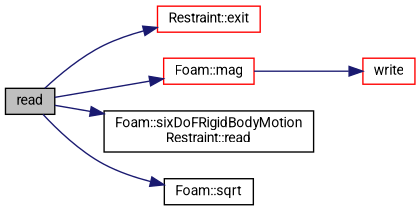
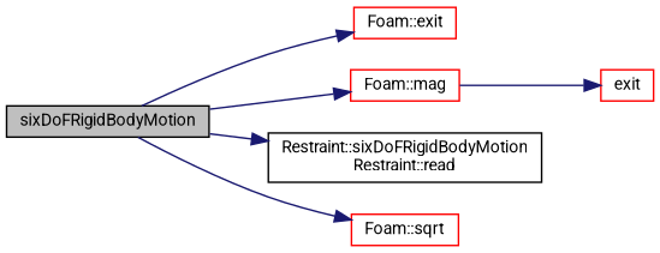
  digraph {
    fontname=Roboto
    rankdir=LR
    node [color=red fontname=Roboto fontsize=10 shape=record]
    edge [color=midnightblue fontname=Roboto fontsize=10 labelfontname=FreeSans labelfontsize=10 style=solid]
-   n1 [color=black fillcolor=grey75 fontcolor=black height=0.2 label=read style=filled width=0.4]
-   n2 [height=0.2 label="Restraint::exit" width=0.4]
+   n1 [color=black fillcolor=grey75 fontcolor=black height=0.2 label=sixDoFRigidBodyMotion style=filled width=0.4]
+   n2 [height=0.2 label="Foam::exit" width=0.4]
    n3 [height=0.2 label="Foam::mag" width=0.4]
-   n4 [color=black height=0.2 label="Foam::sixDoFRigidBodyMotion\lRestraint::read" width=0.4]
-   n5 [color=black height=0.2 label="Foam::sqrt" width=0.4]
-   n6 [height=0.2 label=write width=0.4]
+   n4 [color=black height=0.2 label="Restraint::sixDoFRigidBodyMotion\lRestraint::read" width=0.4]
+   n5 [height=0.2 label="Foam::sqrt" width=0.4]
+   n6 [height=0.2 label=exit width=0.4]
    n1 -> n2
    n1 -> n3
    n1 -> n4
    n1 -> n5
    n3 -> n6
  }
